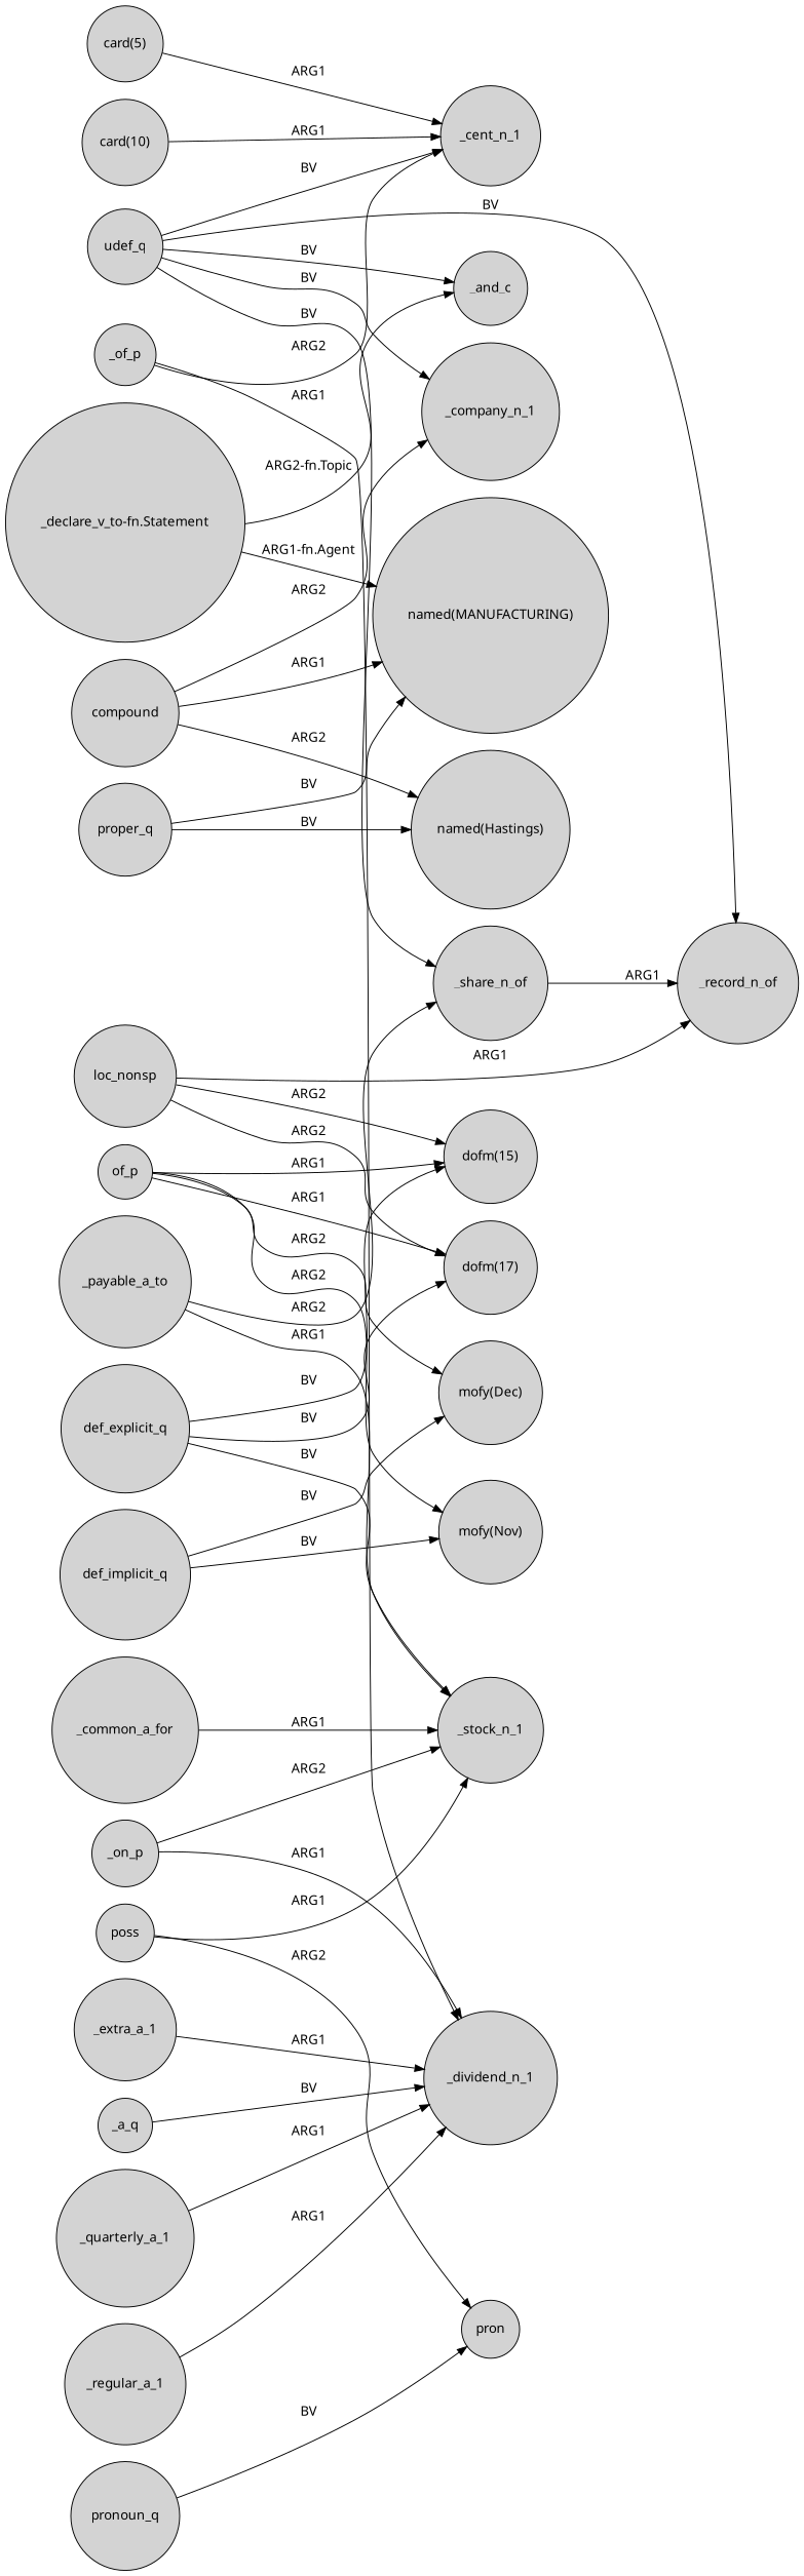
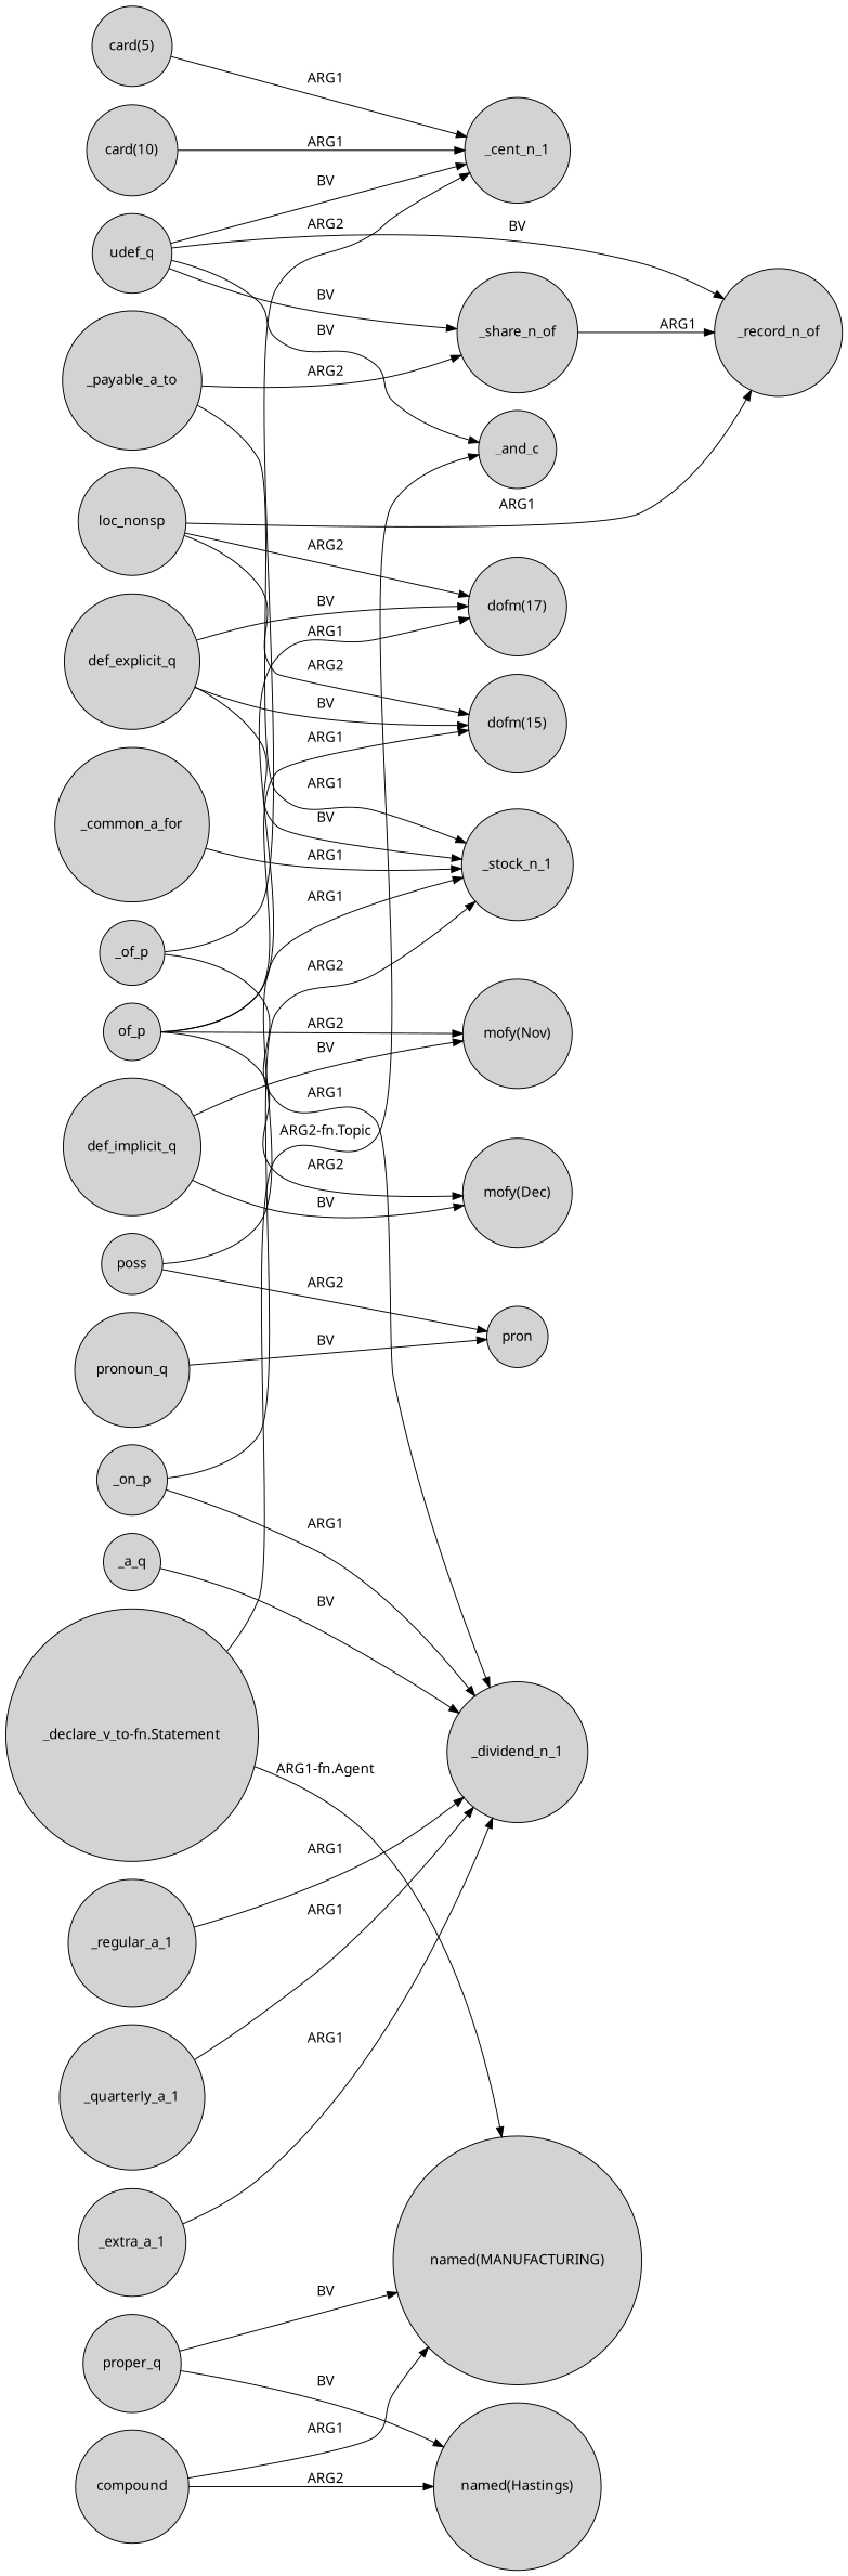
  digraph {
    fontname="Noto Sans"
    rankdir=LR
    node [fontname="Noto Sans" shape=circle style=filled]
    edge [fontname="Noto Sans"]
    "card(5)"
    _cent_n_1
    udef_q
-   _company_n_1
    _record_n_of
    _share_n_of
    _and_c
    def_explicit_q
    "dofm(15)"
    _stock_n_1
    "dofm(17)"
    compound
    "named(Hastings)"
    "named(MANUFACTURING)"
    _on_p
    _dividend_n_1
    poss
    pron
    _payable_a_to
    loc_nonsp
    def_implicit_q
    "mofy(Dec)"
    "mofy(Nov)"
    _regular_a_1
    _quarterly_a_1
    "card(10)"
    "_declare_v_to-fn.Statement"
    pronoun_q
    proper_q
    of_p
    _of_p
    _common_a_for
    _a_q
    _extra_a_1
    "card(5)" -> _cent_n_1 [label=ARG1]
    udef_q -> _cent_n_1 [label=BV]
-   udef_q -> _company_n_1 [label=BV]
    udef_q -> _record_n_of [label=BV]
    udef_q -> _share_n_of [label=BV]
    udef_q -> _and_c [label=BV]
    _share_n_of -> _record_n_of [label=ARG1]
    def_explicit_q -> "dofm(15)" [label=BV]
    def_explicit_q -> _stock_n_1 [label=BV]
    def_explicit_q -> "dofm(17)" [label=BV]
-   compound -> _company_n_1 [label=ARG2]
    compound -> "named(Hastings)" [label=ARG2]
    compound -> "named(MANUFACTURING)" [label=ARG1]
    _on_p -> _stock_n_1 [label=ARG2]
    _on_p -> _dividend_n_1 [label=ARG1]
    poss -> _stock_n_1 [label=ARG1]
    poss -> pron [label=ARG2]
    _payable_a_to -> _share_n_of [label=ARG2]
    _payable_a_to -> _stock_n_1 [label=ARG1]
    loc_nonsp -> _record_n_of [label=ARG1]
    loc_nonsp -> "dofm(15)" [label=ARG2]
    loc_nonsp -> "dofm(17)" [label=ARG2]
    def_implicit_q -> "mofy(Dec)" [label=BV]
    def_implicit_q -> "mofy(Nov)" [label=BV]
    _regular_a_1 -> _dividend_n_1 [label=ARG1]
    _quarterly_a_1 -> _dividend_n_1 [label=ARG1]
    "card(10)" -> _cent_n_1 [label=ARG1]
    "_declare_v_to-fn.Statement" -> _and_c [label="ARG2-fn.Topic"]
    "_declare_v_to-fn.Statement" -> "named(MANUFACTURING)" [label="ARG1-fn.Agent"]
    pronoun_q -> pron [label=BV]
    proper_q -> "named(Hastings)" [label=BV]
    proper_q -> "named(MANUFACTURING)" [label=BV]
    of_p -> "dofm(15)" [label=ARG1]
    of_p -> "dofm(17)" [label=ARG1]
    of_p -> "mofy(Dec)" [label=ARG2]
    of_p -> "mofy(Nov)" [label=ARG2]
    _of_p -> _cent_n_1 [label=ARG2]
    _of_p -> _dividend_n_1 [label=ARG1]
    _common_a_for -> _stock_n_1 [label=ARG1]
    _a_q -> _dividend_n_1 [label=BV]
    _extra_a_1 -> _dividend_n_1 [label=ARG1]
  }
